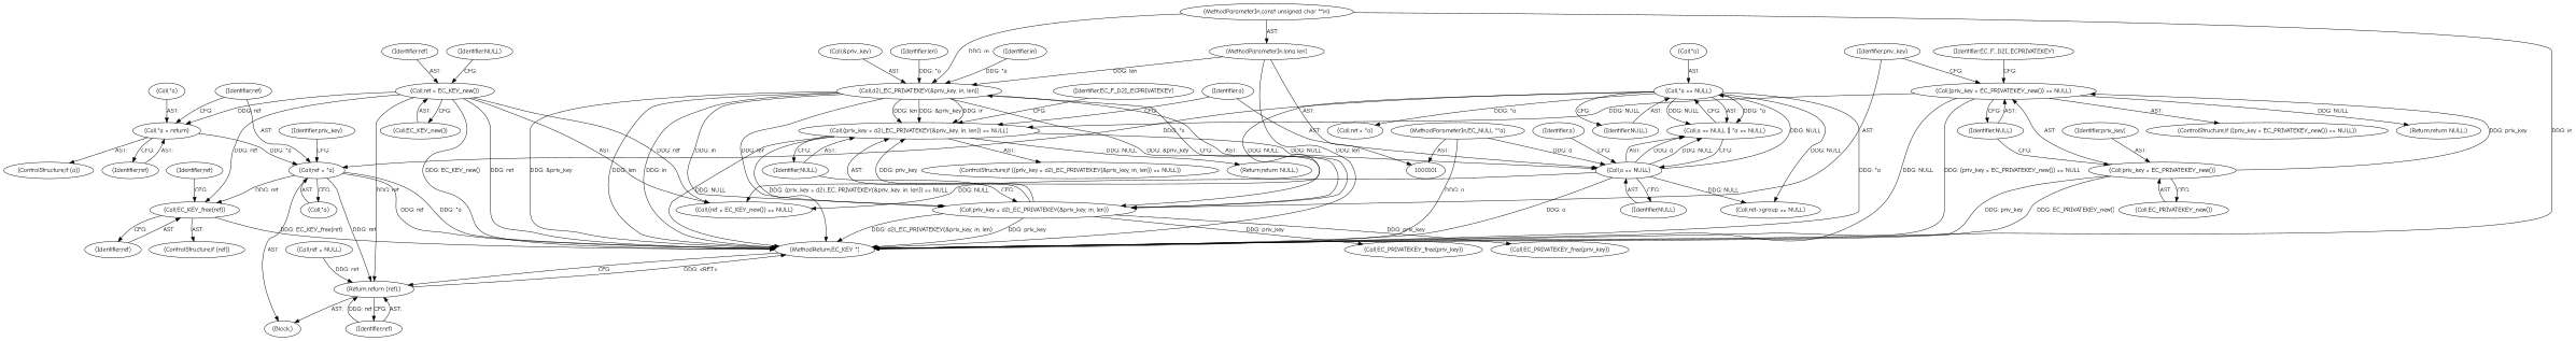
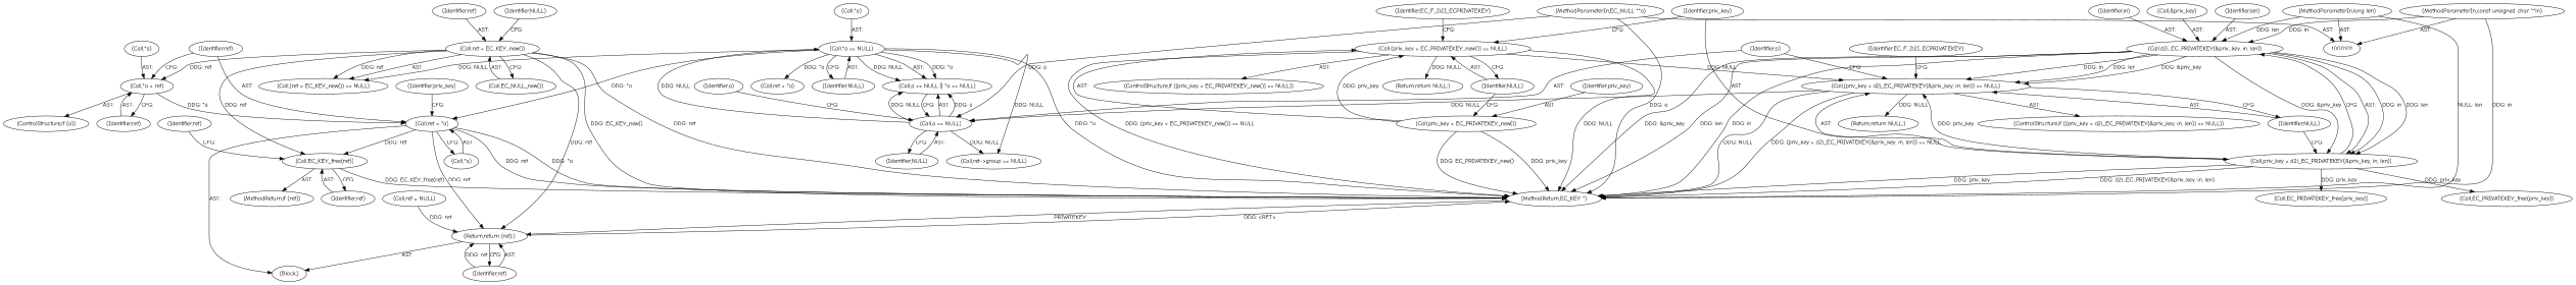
  digraph {
    fontname="Comic Neue"
    node [fontname="Comic Neue"]
    edge [fontname="Comic Neue"]
    n1 [label="(Call,ret = *a)"]
    n2 [label="(Call,EC_KEY_free(ret))"]
    n3 [label="(Return,return (ret);)"]
    n4 [label="(MethodReturn,EC_KEY *)"]
    n5 [label="(Block,)"]
    n6 [label="(Call,*a)"]
    n7 [label="(Identifier,ret)"]
-   n8 [label="(ControlStructure,if (ret))"]
+   n8 [label="(MethodReturn,if (ret))"]
    n9 [label="(Identifier,ret)"]
-   n10 [label="(Call,*a = return)"]
+   n10 [label="(Call,*a = ret)"]
    n11 [label="(ControlStructure,if (a))"]
    n12 [label="(Identifier,ret)"]
    n13 [label="(Call,ret = EC_KEY_new())"]
-   n14 [label="(Call,EC_KEY_new())"]
+   n14 [label="(Call,EC_NULL_new())"]
    n15 [label="(Call,(ret = EC_KEY_new()) == NULL)"]
    n16 [label="(Call,*a == NULL)"]
    n17 [label="(Call,ret->group == NULL)"]
    n18 [label="(Call,ret = *a)"]
    n19 [label="(Identifier,NULL)"]
    n20 [label="(Call,a == NULL || *a == NULL)"]
    n21 [label="(Call,a == NULL)"]
    n22 [label="(Identifier,NULL)"]
    n23 [label="(MethodParameterIn,EC_NULL **a)"]
    1000101
    n25 [label="(Call,(priv_key = d2i_EC_PRIVATEKEY(&priv_key, in, len)) == NULL)"]
    n26 [label="(ControlStructure,if ((priv_key = d2i_EC_PRIVATEKEY(&priv_key, in, len)) == NULL))"]
    n27 [label="(Return,return NULL;)"]
    n28 [label="(Identifier,NULL)"]
    n29 [label="(Call,priv_key = d2i_EC_PRIVATEKEY(&priv_key, in, len))"]
    n30 [label="(Call,d2i_EC_PRIVATEKEY(&priv_key, in, len))"]
    n31 [label="(Call,EC_PRIVATEKEY_free(priv_key))"]
    n32 [label="(Call,EC_PRIVATEKEY_free(priv_key))"]
    n33 [label="(Identifier,len)"]
    n34 [label="(MethodParameterIn,const unsigned char **in)"]
    n35 [label="(MethodParameterIn,long len)"]
    n36 [label="(Call,(priv_key = EC_PRIVATEKEY_new()) == NULL)"]
    n37 [label="(ControlStructure,if ((priv_key = EC_PRIVATEKEY_new()) == NULL))"]
    n38 [label="(Identifier,NULL)"]
    n39 [label="(Return,return NULL;)"]
    n40 [label="(Call,priv_key = EC_PRIVATEKEY_new())"]
-   n41 [label="(Call,EC_PRIVATEKEY_new())"]
    n42 [label="(Identifier,priv_key)"]
    n43 [label="(Identifier,EC_F_D2I_ECPRIVATEKEY)"]
    n44 [label="(Identifier,a)"]
    n45 [label="(Call,ret = NULL)"]
    n46 [label="(Call,*a)"]
    n47 [label="(Identifier,ret)"]
    n48 [label="(Identifier,in)"]
    n49 [label="(Call,&priv_key)"]
    n50 [label="(Identifier,priv_key)"]
    n51 [label="(Identifier,ret)"]
    n52 [label="(Identifier,EC_F_D2I_ECPRIVATEKEY)"]
    n53 [label="(Identifier,ret)"]
    n54 [label="(Identifier,NULL)"]
    n55 [label="(Call,*a)"]
    n56 [label="(Identifier,a)"]
    n57 [label="(Identifier,priv_key)"]
    n1 -> n2 [label="DDG: ret"]
    n1 -> n3 [label="DDG: ret"]
    n1 -> n4 [label="DDG: *a"]
    n1 -> n4 [label="DDG: ret"]
    n1 -> n5 [label="AST: "]
    n1 -> n6 [label="CFG: "]
    n2 -> n4 [label="DDG: EC_KEY_free(ret)"]
    n2 -> n7 [label="CFG: "]
    n2 -> n8 [label="AST: "]
    n3 -> n4 [label="DDG: <RET>"]
    n3 -> n5 [label="AST: "]
    n3 -> n9 [label="CFG: "]
-   n4 -> n3 [label="CFG: "]
+   n4 -> n3 [label="PRIVATEKEY: "]
    n6 -> n1 [label="AST: "]
    n7 -> n2 [label="AST: "]
    n9 -> n3 [label="AST: "]
    n9 -> n3 [label="DDG: ret"]
    n10 -> n1 [label="DDG: *a"]
    n10 -> n11 [label="AST: "]
    n10 -> n12 [label="CFG: "]
    n12 -> n10 [label="AST: "]
    n13 -> n2 [label="DDG: ret"]
    n13 -> n3 [label="DDG: ret"]
    n13 -> n4 [label="DDG: EC_KEY_new()"]
    n13 -> n4 [label="DDG: ret"]
    n13 -> n10 [label="DDG: ret"]
    n13 -> n14 [label="CFG: "]
    n13 -> n15 [label="AST: "]
    n13 -> n15 [label="DDG: ret"]
    n14 -> n13 [label="AST: "]
    n16 -> n1 [label="DDG: *a"]
    n16 -> n4 [label="DDG: *a"]
    n16 -> n15 [label="DDG: NULL"]
    n16 -> n17 [label="DDG: NULL"]
    n16 -> n18 [label="DDG: *a"]
    n16 -> n19 [label="CFG: "]
    n16 -> n20 [label="AST: "]
    n16 -> n20 [label="DDG: *a"]
    n16 -> n20 [label="DDG: NULL"]
    n19 -> n16 [label="AST: "]
-   n20 -> n16 [label="CFG: "]
    n20 -> n21 [label="CFG: "]
-   n21 -> n4 [label="DDG: a"]
-   n21 -> n15 [label="DDG: NULL"]
    n21 -> n16 [label="DDG: NULL"]
    n21 -> n17 [label="DDG: NULL"]
    n21 -> n20 [label="AST: "]
    n21 -> n20 [label="DDG: a"]
    n21 -> n20 [label="DDG: NULL"]
    n21 -> n22 [label="CFG: "]
    n22 -> n21 [label="AST: "]
    n23 -> n4 [label="DDG: a"]
    n23 -> n21 [label="DDG: a"]
    n23 -> 1000101 [label="AST: "]
    n25 -> n4 [label="DDG: NULL"]
    n25 -> n4 [label="DDG: (priv_key = d2i_EC_PRIVATEKEY(&priv_key, in, len)) == NULL"]
    n25 -> n21 [label="DDG: NULL"]
    n25 -> n26 [label="AST: "]
    n25 -> n27 [label="DDG: NULL"]
    n25 -> n28 [label="CFG: "]
    n28 -> n25 [label="AST: "]
    n28 -> n29 [label="CFG: "]
    n29 -> n4 [label="DDG: d2i_EC_PRIVATEKEY(&priv_key, in, len)"]
    n29 -> n4 [label="DDG: priv_key"]
    n29 -> n25 [label="AST: "]
    n29 -> n25 [label="DDG: priv_key"]
    n29 -> n30 [label="CFG: "]
    n29 -> n31 [label="DDG: priv_key"]
    n29 -> n32 [label="DDG: priv_key"]
    n30 -> n4 [label="DDG: &priv_key"]
    n30 -> n4 [label="DDG: len"]
    n30 -> n4 [label="DDG: in"]
    n30 -> n25 [label="DDG: &priv_key"]
    n30 -> n25 [label="DDG: in"]
    n30 -> n25 [label="DDG: len"]
    n30 -> n29 [label="AST: "]
    n30 -> n29 [label="DDG: &priv_key"]
    n30 -> n29 [label="DDG: in"]
    n30 -> n29 [label="DDG: len"]
-   n33 -> n30 [label="DDG: *a"]
+   n33 -> n30 [label="AST: "]
    n34 -> n4 [label="DDG: in"]
-   n34 -> n35 [label="AST: "]
+   n34 -> 1000101 [label="AST: "]
    n34 -> n30 [label="DDG: in"]
-   n35 -> n4 [label="DDG: len"]
+   n35 -> n4 [label="NULL: len"]
    n35 -> 1000101 [label="AST: "]
    n35 -> n30 [label="DDG: len"]
    n36 -> n4 [label="DDG: NULL"]
    n36 -> n4 [label="DDG: (priv_key = EC_PRIVATEKEY_new()) == NULL"]
    n36 -> n25 [label="DDG: NULL"]
    n36 -> n37 [label="AST: "]
    n36 -> n38 [label="CFG: "]
    n36 -> n39 [label="DDG: NULL"]
    n38 -> n36 [label="AST: "]
    n38 -> n40 [label="CFG: "]
    n40 -> n4 [label="DDG: priv_key"]
    n40 -> n4 [label="DDG: EC_PRIVATEKEY_new()"]
    n40 -> n36 [label="AST: "]
    n40 -> n36 [label="DDG: priv_key"]
-   n40 -> n41 [label="CFG: "]
-   n41 -> n40 [label="AST: "]
    n42 -> n40 [label="AST: "]
    n43 -> n36 [label="CFG: "]
    n44 -> n21 [label="AST: "]
    n44 -> n25 [label="CFG: "]
    n45 -> n3 [label="DDG: ret"]
    n46 -> n10 [label="AST: "]
    n47 -> n13 [label="AST: "]
-   n48 -> n30 [label="DDG: *a"]
+   n48 -> n30 [label="AST: "]
    n49 -> n30 [label="AST: "]
    n50 -> n29 [label="AST: "]
    n50 -> n36 [label="CFG: "]
    n51 -> n1 [label="AST: "]
    n51 -> n10 [label="CFG: "]
    n52 -> n25 [label="CFG: "]
    n53 -> n2 [label="CFG: "]
    n54 -> n13 [label="CFG: "]
    n55 -> n16 [label="AST: "]
    n56 -> n21 [label="CFG: "]
    n57 -> n1 [label="CFG: "]
  }
